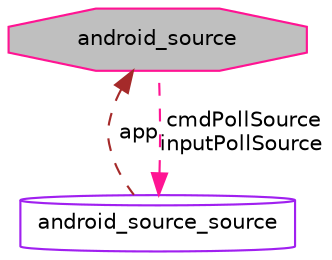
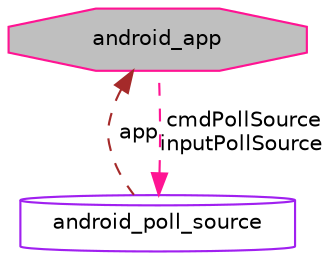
  digraph {
    node [fontname=Helvetica fontsize=10 style=filled]
    edge [dir=back fontname=Helvetica fontsize=10 labelfontname=Helvetica labelfontsize=10 style=dashed]
-   n1 [color=deeppink fillcolor=grey75 fontcolor=black height=0.2 label=android_source shape=octagon width=0.4]
-   n2 [color=purple fillcolor=white height=0.2 label=android_source_source shape=cylinder width=0.4]
+   n1 [color=deeppink fillcolor=grey75 fontcolor=black height=0.2 label=android_app shape=octagon width=0.4]
+   n2 [color=purple fillcolor=white height=0.2 label=android_poll_source shape=cylinder width=0.4]
    n1 -> n2 [color=brown label=" app"]
    n2 -> n1 [color=deeppink label=" cmdPollSource\ninputPollSource"]
  }
